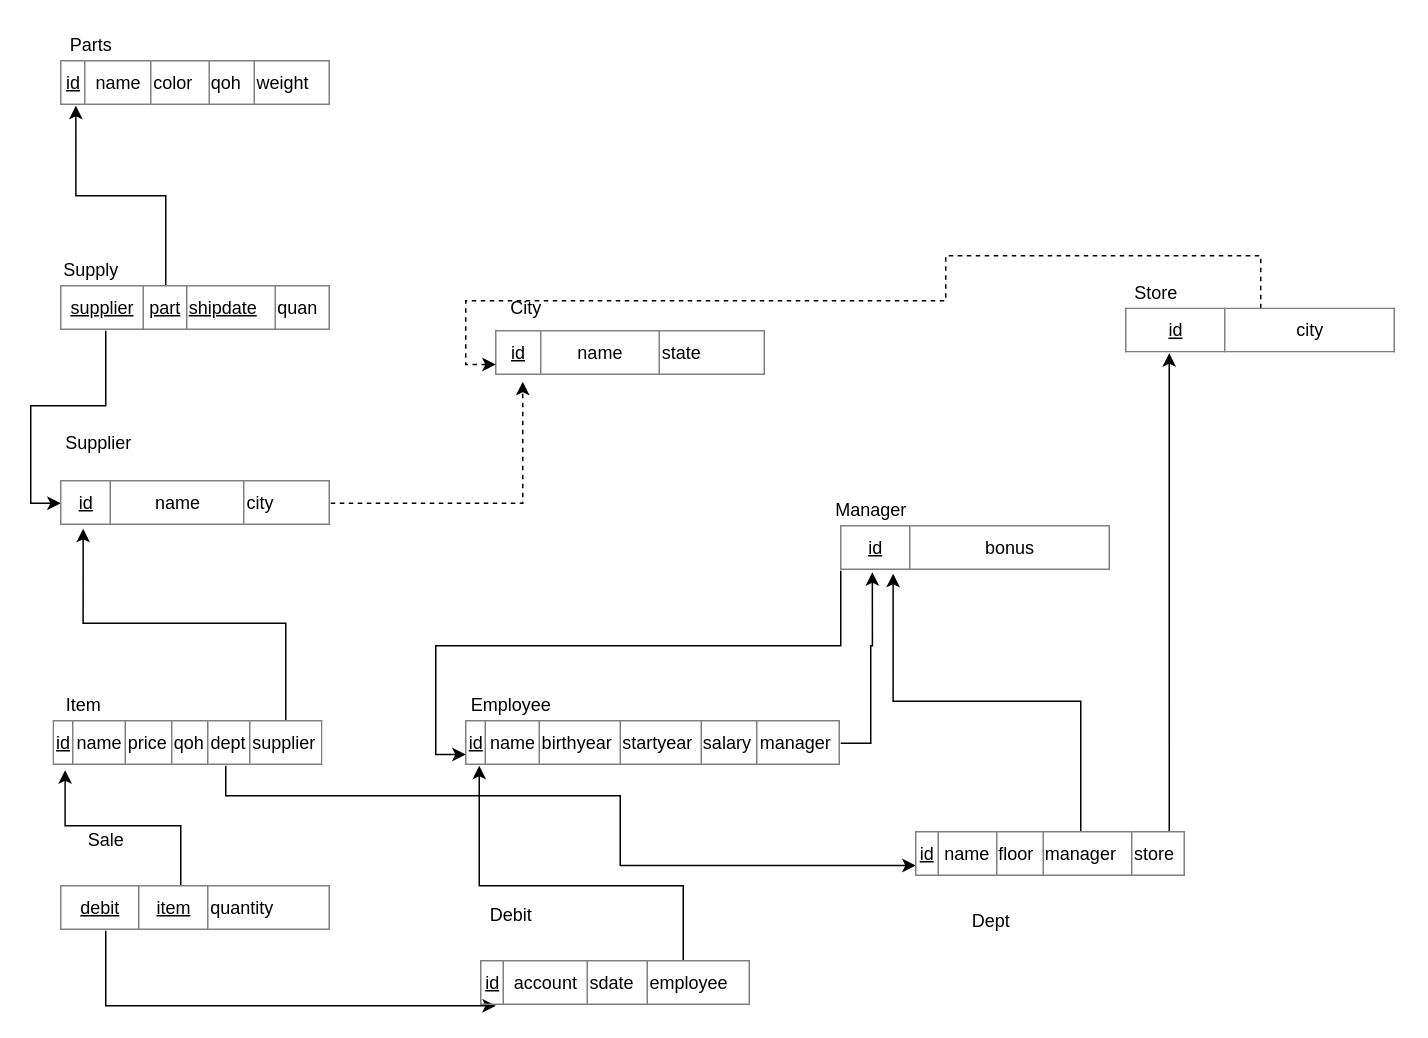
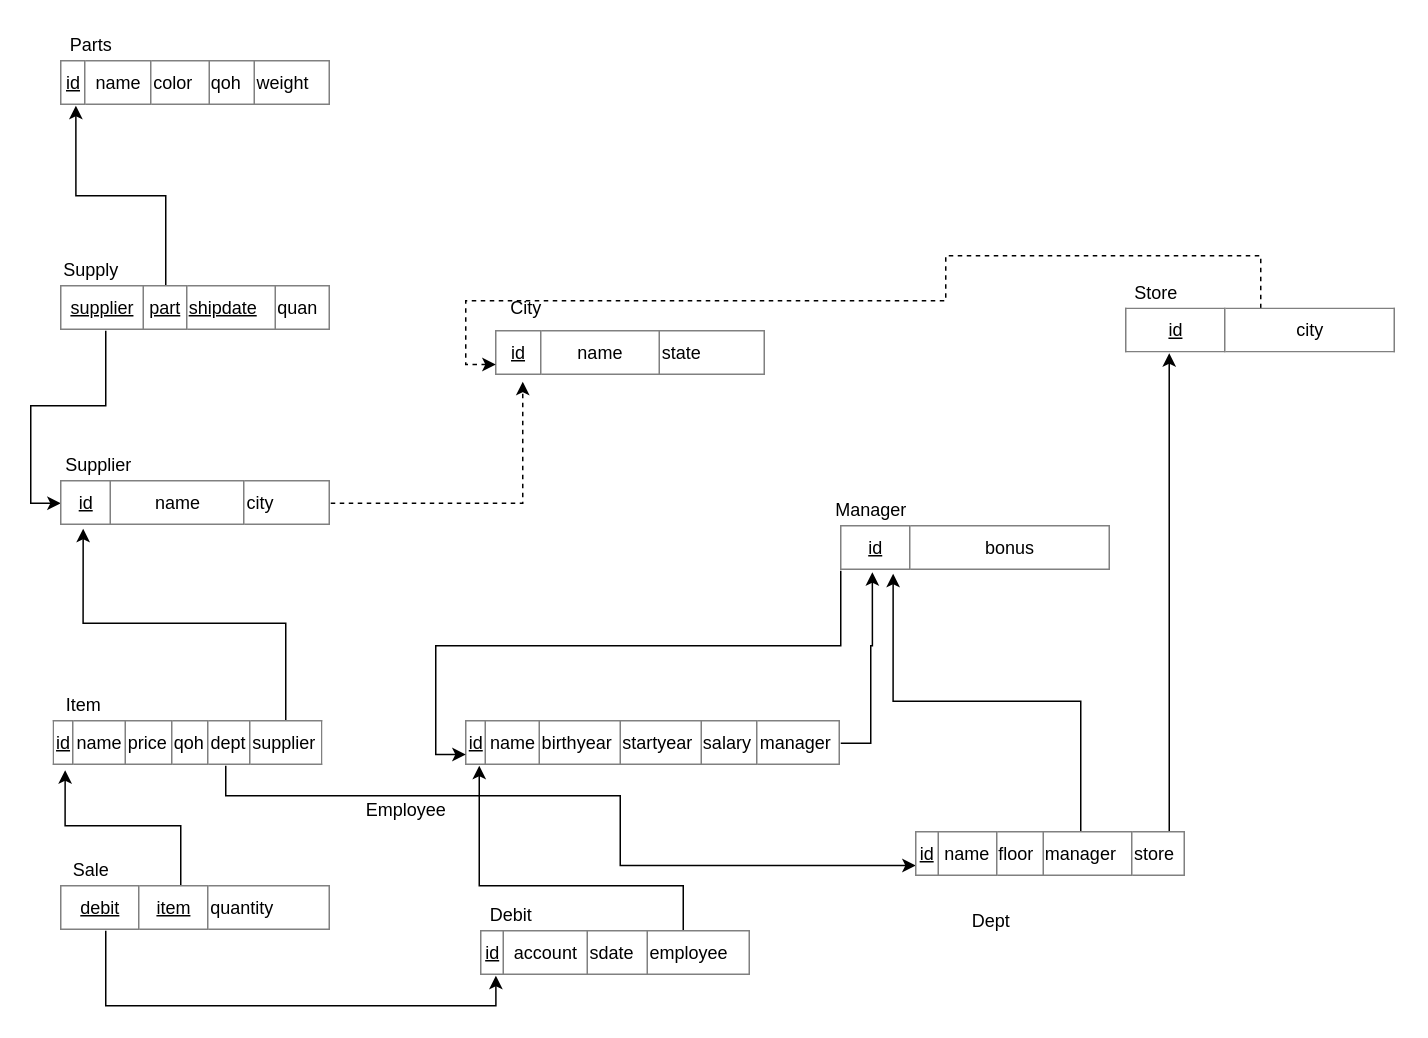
  <mxCell id="0" />
  <mxCell id="1" parent="0" />
  <mxCell id="2" value="&lt;table style=&quot;width: 100% ; height: 100% ; border-collapse: collapse&quot; width=&quot;100%&quot; border=&quot;1&quot;&gt;&lt;tbody&gt;&lt;tr&gt;&lt;td align=&quot;center&quot;&gt;&lt;u&gt;id&lt;/u&gt;&lt;br&gt;&lt;/td&gt;&lt;td align=&quot;center&quot;&gt;name&lt;br&gt;&lt;/td&gt;&lt;td&gt;color&lt;br&gt;&lt;/td&gt;&lt;td&gt;qoh&lt;br&gt;&lt;/td&gt;&lt;td&gt;weight&lt;br&gt;&lt;/td&gt;&lt;/tr&gt;&lt;/tbody&gt;&lt;/table&gt;" style="text;html=1;strokeColor=none;fillColor=none;overflow=fill;" vertex="1" parent="1"><mxGeometry x="40" y="40" width="180" height="30" as="geometry" /></mxCell>
  <mxCell id="3" value="Parts" style="text;html=1;align=center;verticalAlign=middle;resizable=0;points=[];;autosize=1;" vertex="1" parent="1"><mxGeometry x="40" y="20" width="40" height="20" as="geometry" /></mxCell>
  <mxCell id="4" style="edgeStyle=orthogonalEdgeStyle;rounded=0;orthogonalLoop=1;jettySize=auto;html=1;entryX=0.056;entryY=1;entryDx=0;entryDy=0;entryPerimeter=0;" edge="1" parent="1" source="6" target="2"><mxGeometry relative="1" as="geometry"><Array as="points"><mxPoint x="110" y="130" /><mxPoint x="50" y="130" /></Array></mxGeometry></mxCell>
  <mxCell id="5" style="edgeStyle=orthogonalEdgeStyle;rounded=0;orthogonalLoop=1;jettySize=auto;html=1;entryX=0;entryY=0.5;entryDx=0;entryDy=0;" edge="1" parent="1" source="6" target="9"><mxGeometry relative="1" as="geometry"><Array as="points"><mxPoint x="70" y="270" /><mxPoint x="20" y="270" /><mxPoint x="20" y="335" /></Array></mxGeometry></mxCell>
  <mxCell id="6" value="&lt;table style=&quot;width: 100% ; height: 100% ; border-collapse: collapse&quot; width=&quot;100%&quot; border=&quot;1&quot;&gt;&lt;tbody&gt;&lt;tr&gt;&lt;td align=&quot;center&quot;&gt;&lt;u&gt;supplier&lt;/u&gt;&lt;br&gt;&lt;/td&gt;&lt;td align=&quot;center&quot;&gt;&lt;u&gt;part&lt;/u&gt;&lt;br&gt;&lt;/td&gt;&lt;td&gt;&lt;u&gt;shipdate&lt;/u&gt;&lt;br&gt;&lt;/td&gt;&lt;td&gt;quan&lt;br&gt;&lt;/td&gt;&lt;/tr&gt;&lt;/tbody&gt;&lt;/table&gt;" style="text;html=1;strokeColor=none;fillColor=none;overflow=fill;" vertex="1" parent="1"><mxGeometry x="40" y="190" width="180" height="30" as="geometry" /></mxCell>
  <mxCell id="7" value="Supply" style="text;html=1;align=center;verticalAlign=middle;resizable=0;points=[];;autosize=1;" vertex="1" parent="1"><mxGeometry x="35" y="170" width="50" height="20" as="geometry" /></mxCell>
  <mxCell id="8" style="edgeStyle=orthogonalEdgeStyle;rounded=0;orthogonalLoop=1;jettySize=auto;html=1;entryX=0.1;entryY=1.133;entryDx=0;entryDy=0;entryPerimeter=0;dashed=1;" edge="1" parent="1" source="9" target="11"><mxGeometry relative="1" as="geometry" /></mxCell>
  <mxCell id="9" value="&lt;table style=&quot;width: 100% ; height: 100% ; border-collapse: collapse&quot; width=&quot;100%&quot; border=&quot;1&quot;&gt;&lt;tbody&gt;&lt;tr&gt;&lt;td align=&quot;center&quot;&gt;&lt;u&gt;id&lt;/u&gt;&lt;br&gt;&lt;/td&gt;&lt;td align=&quot;center&quot;&gt;name&lt;br&gt;&lt;/td&gt;&lt;td&gt;city&lt;br&gt;&lt;/td&gt;&lt;/tr&gt;&lt;/tbody&gt;&lt;/table&gt;" style="text;html=1;strokeColor=none;fillColor=none;overflow=fill;" vertex="1" parent="1"><mxGeometry x="40" y="320" width="180" height="30" as="geometry" /></mxCell>
- <mxCell id="10" value="Supplier" style="text;html=1;align=center;verticalAlign=middle;resizable=0;points=[];;autosize=1;" vertex="1" parent="1"><mxGeometry x="35" y="285" width="60" height="20" as="geometry" /></mxCell>
+ <mxCell id="10" value="Supplier" style="text;html=1;align=center;verticalAlign=middle;resizable=0;points=[];;autosize=1;" vertex="1" parent="1"><mxGeometry x="35" y="300" width="60" height="20" as="geometry" /></mxCell>
  <mxCell id="11" value="&lt;table style=&quot;width: 100% ; height: 100% ; border-collapse: collapse&quot; width=&quot;100%&quot; border=&quot;1&quot;&gt;&lt;tbody&gt;&lt;tr&gt;&lt;td align=&quot;center&quot;&gt;&lt;u&gt;id&lt;/u&gt;&lt;br&gt;&lt;/td&gt;&lt;td align=&quot;center&quot;&gt;name&lt;br&gt;&lt;/td&gt;&lt;td&gt;state&lt;br&gt;&lt;/td&gt;&lt;/tr&gt;&lt;/tbody&gt;&lt;/table&gt;" style="text;html=1;strokeColor=none;fillColor=none;overflow=fill;" vertex="1" parent="1"><mxGeometry x="330" y="220" width="180" height="30" as="geometry" /></mxCell>
  <mxCell id="12" value="City" style="text;html=1;align=center;verticalAlign=middle;resizable=0;points=[];;autosize=1;" vertex="1" parent="1"><mxGeometry x="330" y="195" width="40" height="20" as="geometry" /></mxCell>
  <mxCell id="13" style="edgeStyle=orthogonalEdgeStyle;rounded=0;orthogonalLoop=1;jettySize=auto;html=1;entryX=0.083;entryY=1.067;entryDx=0;entryDy=0;entryPerimeter=0;" edge="1" parent="1" source="15" target="9"><mxGeometry relative="1" as="geometry"><mxPoint x="125" y="400" as="targetPoint" /><Array as="points"><mxPoint x="190" y="415" /><mxPoint x="55" y="415" /></Array></mxGeometry></mxCell>
  <mxCell id="14" style="edgeStyle=orthogonalEdgeStyle;rounded=0;orthogonalLoop=1;jettySize=auto;html=1;entryX=0;entryY=0.75;entryDx=0;entryDy=0;" edge="1" parent="1" source="15" target="32"><mxGeometry relative="1" as="geometry"><Array as="points"><mxPoint x="150" y="530" /><mxPoint x="413" y="530" /><mxPoint x="413" y="577" /></Array></mxGeometry></mxCell>
  <mxCell id="15" value="&lt;table style=&quot;width: 100% ; height: 100% ; border-collapse: collapse&quot; width=&quot;100%&quot; border=&quot;1&quot;&gt;&lt;tbody&gt;&lt;tr&gt;&lt;td align=&quot;center&quot;&gt;&lt;u&gt;id&lt;/u&gt;&lt;br&gt;&lt;/td&gt;&lt;td align=&quot;center&quot;&gt;name&lt;br&gt;&lt;/td&gt;&lt;td&gt;price&lt;br&gt;&lt;/td&gt;&lt;td&gt;qoh&lt;br&gt;&lt;/td&gt;&lt;td&gt;dept&lt;br&gt;&lt;/td&gt;&lt;td&gt;supplier&lt;br&gt;&lt;/td&gt;&lt;/tr&gt;&lt;/tbody&gt;&lt;/table&gt;" style="text;html=1;strokeColor=none;fillColor=none;overflow=fill;" vertex="1" parent="1"><mxGeometry x="35" y="480" width="180" height="30" as="geometry" /></mxCell>
  <mxCell id="16" value="Item" style="text;html=1;align=center;verticalAlign=middle;resizable=0;points=[];;autosize=1;" vertex="1" parent="1"><mxGeometry x="35" y="460" width="40" height="20" as="geometry" /></mxCell>
  <mxCell id="17" style="edgeStyle=orthogonalEdgeStyle;rounded=0;orthogonalLoop=1;jettySize=auto;html=1;entryX=0.044;entryY=1.1;entryDx=0;entryDy=0;entryPerimeter=0;" edge="1" parent="1" source="19" target="15"><mxGeometry relative="1" as="geometry"><Array as="points"><mxPoint x="120" y="550" /><mxPoint x="43" y="550" /></Array></mxGeometry></mxCell>
  <mxCell id="18" style="edgeStyle=orthogonalEdgeStyle;rounded=0;orthogonalLoop=1;jettySize=auto;html=1;entryX=0.056;entryY=1;entryDx=0;entryDy=0;entryPerimeter=0;" edge="1" parent="1" source="19" target="22"><mxGeometry relative="1" as="geometry"><Array as="points"><mxPoint x="70" y="670" /><mxPoint x="330" y="670" /></Array></mxGeometry></mxCell>
  <mxCell id="19" value="&lt;table style=&quot;width: 100% ; height: 100% ; border-collapse: collapse&quot; width=&quot;100%&quot; border=&quot;1&quot;&gt;&lt;tbody&gt;&lt;tr&gt;&lt;td align=&quot;center&quot;&gt;&lt;u&gt;debit&lt;/u&gt;&lt;br&gt;&lt;/td&gt;&lt;td align=&quot;center&quot;&gt;&lt;u&gt;item&lt;/u&gt;&lt;br&gt;&lt;/td&gt;&lt;td&gt;quantity&lt;br&gt;&lt;/td&gt;&lt;/tr&gt;&lt;/tbody&gt;&lt;/table&gt;" style="text;html=1;strokeColor=none;fillColor=none;overflow=fill;" vertex="1" parent="1"><mxGeometry x="40" y="590" width="180" height="30" as="geometry" /></mxCell>
- <mxCell id="20" value="Sale" style="text;html=1;align=center;verticalAlign=middle;resizable=0;points=[];;autosize=1;" vertex="1" parent="1"><mxGeometry x="50" y="550" width="40" height="20" as="geometry" /></mxCell>
+ <mxCell id="20" value="Sale" style="text;html=1;align=center;verticalAlign=middle;resizable=0;points=[];;autosize=1;" vertex="1" parent="1"><mxGeometry x="40" y="570" width="40" height="20" as="geometry" /></mxCell>
  <mxCell id="21" style="edgeStyle=orthogonalEdgeStyle;rounded=0;orthogonalLoop=1;jettySize=auto;html=1;exitX=0.75;exitY=0;exitDx=0;exitDy=0;entryX=0.036;entryY=1;entryDx=0;entryDy=0;entryPerimeter=0;" edge="1" parent="1" source="22" target="25"><mxGeometry relative="1" as="geometry"><Array as="points"><mxPoint x="455" y="590" /><mxPoint x="319" y="590" /></Array></mxGeometry></mxCell>
- <mxCell id="22" value="&lt;table style=&quot;width: 100% ; height: 100% ; border-collapse: collapse&quot; width=&quot;100%&quot; border=&quot;1&quot;&gt;&lt;tbody&gt;&lt;tr&gt;&lt;td align=&quot;center&quot;&gt;&lt;u&gt;id&lt;/u&gt;&lt;br&gt;&lt;/td&gt;&lt;td align=&quot;center&quot;&gt;account&lt;br&gt;&lt;/td&gt;&lt;td&gt;sdate&lt;br&gt;&lt;/td&gt;&lt;td&gt;employee&lt;br&gt;&lt;/td&gt;&lt;/tr&gt;&lt;/tbody&gt;&lt;/table&gt;" style="text;html=1;strokeColor=none;fillColor=none;overflow=fill;" vertex="1" parent="1"><mxGeometry x="320" y="640" width="180" height="30" as="geometry" /></mxCell>
+ <mxCell id="22" value="&lt;table style=&quot;width: 100% ; height: 100% ; border-collapse: collapse&quot; width=&quot;100%&quot; border=&quot;1&quot;&gt;&lt;tbody&gt;&lt;tr&gt;&lt;td align=&quot;center&quot;&gt;&lt;u&gt;id&lt;/u&gt;&lt;br&gt;&lt;/td&gt;&lt;td align=&quot;center&quot;&gt;account&lt;br&gt;&lt;/td&gt;&lt;td&gt;sdate&lt;br&gt;&lt;/td&gt;&lt;td&gt;employee&lt;br&gt;&lt;/td&gt;&lt;/tr&gt;&lt;/tbody&gt;&lt;/table&gt;" style="text;html=1;strokeColor=none;fillColor=none;overflow=fill;" vertex="1" parent="1"><mxGeometry x="320" y="620" width="180" height="30" as="geometry" /></mxCell>
  <mxCell id="23" value="Debit" style="text;html=1;align=center;verticalAlign=middle;resizable=0;points=[];;autosize=1;" vertex="1" parent="1"><mxGeometry x="320" y="600" width="40" height="20" as="geometry" /></mxCell>
  <mxCell id="24" style="edgeStyle=orthogonalEdgeStyle;rounded=0;orthogonalLoop=1;jettySize=auto;html=1;entryX=0.117;entryY=1.033;entryDx=0;entryDy=0;entryPerimeter=0;" edge="1" parent="1" source="25" target="28"><mxGeometry relative="1" as="geometry"><mxPoint x="590" y="390" as="targetPoint" /><Array as="points"><mxPoint x="580" y="495" /><mxPoint x="580" y="430" /><mxPoint x="581" y="430" /></Array></mxGeometry></mxCell>
  <mxCell id="25" value="&lt;table style=&quot;width: 100% ; height: 100% ; border-collapse: collapse&quot; width=&quot;100%&quot; border=&quot;1&quot;&gt;&lt;tbody&gt;&lt;tr&gt;&lt;td align=&quot;center&quot;&gt;&lt;u&gt;id&lt;/u&gt;&lt;br&gt;&lt;/td&gt;&lt;td align=&quot;center&quot;&gt;name&lt;br&gt;&lt;/td&gt;&lt;td&gt;birthyear&lt;br&gt;&lt;/td&gt;&lt;td&gt;startyear&lt;br&gt;&lt;/td&gt;&lt;td&gt;salary&lt;br&gt;&lt;/td&gt;&lt;td&gt;manager&lt;br&gt;&lt;/td&gt;&lt;/tr&gt;&lt;/tbody&gt;&lt;/table&gt;" style="text;html=1;strokeColor=none;fillColor=none;overflow=fill;" vertex="1" parent="1"><mxGeometry x="310" y="480" width="250" height="30" as="geometry" /></mxCell>
- <mxCell id="26" value="Employee" style="text;html=1;align=center;verticalAlign=middle;resizable=0;points=[];;autosize=1;" vertex="1" parent="1"><mxGeometry x="305" y="460" width="70" height="20" as="geometry" /></mxCell>
+ <mxCell id="26" value="Employee" style="text;html=1;align=center;verticalAlign=middle;resizable=0;points=[];;autosize=1;" vertex="1" parent="1"><mxGeometry x="235" y="530" width="70" height="20" as="geometry" /></mxCell>
  <mxCell id="27" style="edgeStyle=orthogonalEdgeStyle;rounded=0;orthogonalLoop=1;jettySize=auto;html=1;entryX=0;entryY=0.75;entryDx=0;entryDy=0;" edge="1" parent="1" source="28" target="25"><mxGeometry relative="1" as="geometry"><Array as="points"><mxPoint x="560" y="430" /><mxPoint x="290" y="430" /><mxPoint x="290" y="503" /></Array></mxGeometry></mxCell>
  <mxCell id="28" value="&lt;table style=&quot;width: 100% ; height: 100% ; border-collapse: collapse&quot; width=&quot;100%&quot; border=&quot;1&quot;&gt;&lt;tbody&gt;&lt;tr&gt;&lt;td align=&quot;center&quot;&gt;&lt;u&gt;id&lt;/u&gt;&lt;br&gt;&lt;/td&gt;&lt;td align=&quot;center&quot;&gt;bonus&lt;br&gt;&lt;/td&gt;&lt;/tr&gt;&lt;/tbody&gt;&lt;/table&gt;" style="text;html=1;strokeColor=none;fillColor=none;overflow=fill;" vertex="1" parent="1"><mxGeometry x="560" y="350" width="180" height="30" as="geometry" /></mxCell>
  <mxCell id="29" value="Manager" style="text;html=1;align=center;verticalAlign=middle;resizable=0;points=[];;autosize=1;" vertex="1" parent="1"><mxGeometry x="550" y="330" width="60" height="20" as="geometry" /></mxCell>
  <mxCell id="30" style="edgeStyle=orthogonalEdgeStyle;rounded=0;orthogonalLoop=1;jettySize=auto;html=1;entryX=0.194;entryY=1.067;entryDx=0;entryDy=0;entryPerimeter=0;" edge="1" parent="1" source="32" target="28"><mxGeometry relative="1" as="geometry"><Array as="points"><mxPoint x="720" y="467" /><mxPoint x="595" y="467" /></Array></mxGeometry></mxCell>
  <mxCell id="31" style="edgeStyle=orthogonalEdgeStyle;rounded=0;orthogonalLoop=1;jettySize=auto;html=1;entryX=0.161;entryY=1;entryDx=0;entryDy=0;entryPerimeter=0;" edge="1" parent="1" source="32" target="35"><mxGeometry relative="1" as="geometry"><Array as="points"><mxPoint x="779" y="500" /><mxPoint x="779" y="500" /></Array></mxGeometry></mxCell>
  <mxCell id="32" value="&lt;table style=&quot;width: 100% ; height: 100% ; border-collapse: collapse&quot; width=&quot;100%&quot; border=&quot;1&quot;&gt;&lt;tbody&gt;&lt;tr&gt;&lt;td align=&quot;center&quot;&gt;&lt;u&gt;id&lt;/u&gt;&lt;br&gt;&lt;/td&gt;&lt;td align=&quot;center&quot;&gt;name&lt;br&gt;&lt;/td&gt;&lt;td&gt;floor&lt;br&gt;&lt;/td&gt;&lt;td&gt;manager&lt;br&gt;&lt;/td&gt;&lt;td&gt;store&lt;br&gt;&lt;/td&gt;&lt;/tr&gt;&lt;/tbody&gt;&lt;/table&gt;" style="text;html=1;strokeColor=none;fillColor=none;overflow=fill;" vertex="1" parent="1"><mxGeometry x="610" y="554" width="180" height="30" as="geometry" /></mxCell>
  <mxCell id="33" value="Dept" style="text;html=1;align=center;verticalAlign=middle;resizable=0;points=[];;autosize=1;" vertex="1" parent="1"><mxGeometry x="640" y="604" width="40" height="20" as="geometry" /></mxCell>
  <mxCell id="34" style="edgeStyle=orthogonalEdgeStyle;rounded=0;orthogonalLoop=1;jettySize=auto;html=1;entryX=0;entryY=0.75;entryDx=0;entryDy=0;dashed=1;" edge="1" parent="1" source="35" target="11"><mxGeometry relative="1" as="geometry"><Array as="points"><mxPoint x="840" y="170" /><mxPoint x="630" y="170" /><mxPoint x="630" y="200" /><mxPoint x="310" y="200" /><mxPoint x="310" y="243" /></Array></mxGeometry></mxCell>
  <mxCell id="35" value="&lt;table style=&quot;width: 100% ; height: 100% ; border-collapse: collapse&quot; width=&quot;100%&quot; border=&quot;1&quot;&gt;&lt;tbody&gt;&lt;tr&gt;&lt;td align=&quot;center&quot;&gt;&lt;u&gt;id&lt;/u&gt;&lt;br&gt;&lt;/td&gt;&lt;td align=&quot;center&quot;&gt;city&lt;br&gt;&lt;/td&gt;&lt;/tr&gt;&lt;/tbody&gt;&lt;/table&gt;" style="text;html=1;strokeColor=none;fillColor=none;overflow=fill;" vertex="1" parent="1"><mxGeometry x="750" y="205" width="180" height="30" as="geometry" /></mxCell>
  <mxCell id="36" value="Store" style="text;html=1;align=center;verticalAlign=middle;resizable=0;points=[];;autosize=1;" vertex="1" parent="1"><mxGeometry x="750" y="185" width="40" height="20" as="geometry" /></mxCell>
